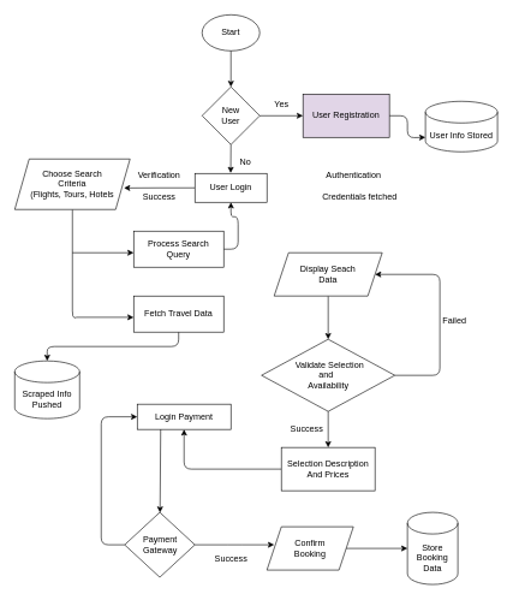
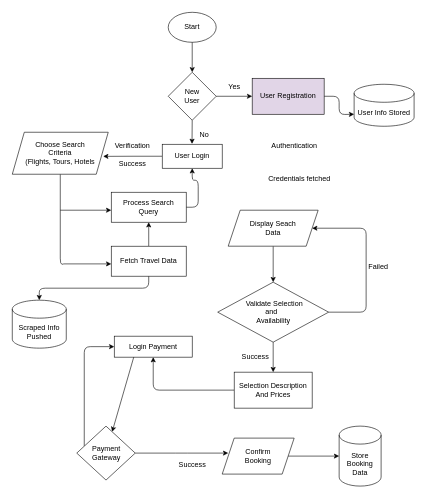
  <mxCell id="0" />
  <mxCell id="1" parent="0" />
  <mxCell id="2" value="&lt;font style=&quot;font-size: 12px;&quot;&gt;Start&lt;/font&gt;" style="ellipse;whiteSpace=wrap;html=1;rounded=0;" vertex="1" parent="1"><mxGeometry x="280" y="20" width="80" height="50" as="geometry" /></mxCell>
  <mxCell id="3" value="" style="endArrow=classic;html=1;rounded=1;curved=0;" edge="1" parent="1" target="5"><mxGeometry width="50" height="50" relative="1" as="geometry"><mxPoint x="320" y="70" as="sourcePoint" /><mxPoint x="220" y="120" as="targetPoint" /></mxGeometry></mxCell>
  <mxCell id="4" value="" style="edgeStyle=orthogonalEdgeStyle;rounded=0;orthogonalLoop=1;jettySize=auto;html=1;" edge="1" parent="1" source="5" target="9"><mxGeometry relative="1" as="geometry" /></mxCell>
  <mxCell id="5" value="&amp;nbsp;New&amp;nbsp;&lt;div&gt;User&lt;/div&gt;" style="rhombus;whiteSpace=wrap;html=1;rounded=0;" vertex="1" parent="1"><mxGeometry x="280" y="120" width="80" height="80" as="geometry" /></mxCell>
  <mxCell id="6" value="" style="endArrow=classic;html=1;rounded=0;exitX=0.5;exitY=1;exitDx=0;exitDy=0;entryX=-0.008;entryY=0.98;entryDx=0;entryDy=0;entryPerimeter=0;" edge="1" parent="1" source="5" target="7"><mxGeometry width="50" height="50" relative="1" as="geometry"><mxPoint x="280" y="160" as="sourcePoint" /><mxPoint x="210" y="160" as="targetPoint" /></mxGeometry></mxCell>
  <mxCell id="7" value="No" style="text;html=1;align=center;verticalAlign=middle;resizable=0;points=[];autosize=1;strokeColor=none;fillColor=none;rounded=0;" vertex="1" parent="1"><mxGeometry x="320" y="210" width="40" height="30" as="geometry" /></mxCell>
  <mxCell id="8" style="edgeStyle=orthogonalEdgeStyle;rounded=1;orthogonalLoop=1;jettySize=auto;html=1;exitX=1;exitY=0.5;exitDx=0;exitDy=0;curved=0;" edge="1" parent="1" source="9"><mxGeometry relative="1" as="geometry"><mxPoint x="590" y="190" as="targetPoint" /></mxGeometry></mxCell>
  <mxCell id="9" value="User Registration" style="whiteSpace=wrap;html=1;fixDash=0;perimeter=rectanglePerimeter;rounded=0;fillColor=#e1d5e7;" vertex="1" parent="1"><mxGeometry x="420" y="130" width="120" height="60" as="geometry" /></mxCell>
  <mxCell id="10" value="Yes" style="text;html=1;align=center;verticalAlign=middle;resizable=0;points=[];autosize=1;strokeColor=none;fillColor=none;rounded=0;" vertex="1" parent="1"><mxGeometry x="370" y="130" width="40" height="30" as="geometry" /></mxCell>
  <mxCell id="11" value="User Info Stored" style="shape=cylinder3;whiteSpace=wrap;html=1;boundedLbl=1;backgroundOutline=1;size=15;rounded=0;" vertex="1" parent="1"><mxGeometry x="590" y="140" width="100" height="70" as="geometry" /></mxCell>
  <mxCell id="12" style="edgeStyle=orthogonalEdgeStyle;rounded=0;orthogonalLoop=1;jettySize=auto;html=1;exitX=0;exitY=0.5;exitDx=0;exitDy=0;entryX=1.012;entryY=0.603;entryDx=0;entryDy=0;entryPerimeter=0;" edge="1" parent="1" source="13"><mxGeometry relative="1" as="geometry"><mxPoint x="171.56" y="260.21" as="targetPoint" /></mxGeometry></mxCell>
  <mxCell id="13" value="User Login" style="rounded=0;whiteSpace=wrap;html=1;" vertex="1" parent="1"><mxGeometry x="270" y="240" width="100" height="40" as="geometry" /></mxCell>
  <mxCell id="14" value="Authentication" style="text;html=1;align=center;verticalAlign=middle;resizable=0;points=[];autosize=1;strokeColor=none;fillColor=none;rounded=0;" vertex="1" parent="1"><mxGeometry x="440" y="228" width="100" height="30" as="geometry" /></mxCell>
- <mxCell id="15" value="Credentials fetched&amp;nbsp;" style="text;html=1;align=center;verticalAlign=middle;resizable=0;points=[];autosize=1;strokeColor=none;fillColor=none;rounded=0;" vertex="1" parent="1"><mxGeometry x="435" y="258" width="130" height="30" as="geometry" /></mxCell>
+ <mxCell id="15" value="Credentials fetched&amp;nbsp;" style="text;html=1;align=center;verticalAlign=middle;resizable=0;points=[];autosize=1;strokeColor=none;fillColor=none;rounded=0;" vertex="1" parent="1"><mxGeometry x="435" y="283" width="130" height="30" as="geometry" /></mxCell>
  <mxCell id="16" value="Verification" style="text;html=1;align=center;verticalAlign=middle;resizable=0;points=[];autosize=1;strokeColor=none;fillColor=none;rounded=0;" vertex="1" parent="1"><mxGeometry x="180" y="228" width="80" height="30" as="geometry" /></mxCell>
  <mxCell id="17" value="Success" style="text;html=1;align=center;verticalAlign=middle;resizable=0;points=[];autosize=1;strokeColor=none;fillColor=none;rounded=0;" vertex="1" parent="1"><mxGeometry x="185" y="258" width="70" height="30" as="geometry" /></mxCell>
  <mxCell id="18" style="edgeStyle=orthogonalEdgeStyle;orthogonalLoop=1;jettySize=auto;html=1;exitX=0.5;exitY=1;exitDx=0;exitDy=0;endArrow=none;endFill=0;" edge="1" parent="1" source="19"><mxGeometry relative="1" as="geometry"><mxPoint x="105" y="440" as="targetPoint" /><Array as="points"><mxPoint x="100" y="440" /></Array></mxGeometry></mxCell>
  <mxCell id="19" value="Choose Search&lt;div&gt;Criteria&lt;/div&gt;&lt;div&gt;(Flights, Tours, Hotels&lt;/div&gt;" style="shape=parallelogram;perimeter=parallelogramPerimeter;whiteSpace=wrap;html=1;fixedSize=1;" vertex="1" parent="1"><mxGeometry x="20" y="220" width="160" height="70" as="geometry" /></mxCell>
  <mxCell id="20" value="" style="endArrow=classic;html=1;" edge="1" parent="1"><mxGeometry width="50" height="50" relative="1" as="geometry"><mxPoint x="100" y="350" as="sourcePoint" /><mxPoint x="185" y="350" as="targetPoint" /></mxGeometry></mxCell>
  <mxCell id="21" value="" style="endArrow=classic;html=1;" edge="1" parent="1"><mxGeometry width="50" height="50" relative="1" as="geometry"><mxPoint x="105" y="439.5" as="sourcePoint" /><mxPoint x="185" y="439.5" as="targetPoint" /></mxGeometry></mxCell>
  <mxCell id="22" style="edgeStyle=orthogonalEdgeStyle;orthogonalLoop=1;jettySize=auto;html=1;exitX=1;exitY=0.5;exitDx=0;exitDy=0;rounded=1;curved=0;" edge="1" parent="1" source="23" target="13"><mxGeometry relative="1" as="geometry" /></mxCell>
  <mxCell id="23" value="Process Search&lt;div&gt;Query&lt;/div&gt;" style="rounded=0;whiteSpace=wrap;html=1;" vertex="1" parent="1"><mxGeometry x="185" y="320" width="125" height="50" as="geometry" /></mxCell>
+ <mxCell id="24" style="edgeStyle=orthogonalEdgeStyle;orthogonalLoop=1;jettySize=auto;html=1;exitX=0.5;exitY=0;exitDx=0;exitDy=0;entryX=0.5;entryY=1;entryDx=0;entryDy=0;" edge="1" parent="1" source="26" target="23"><mxGeometry relative="1" as="geometry" /></mxCell>
  <mxCell id="25" style="edgeStyle=orthogonalEdgeStyle;orthogonalLoop=1;jettySize=auto;html=1;exitX=0.5;exitY=1;exitDx=0;exitDy=0;" edge="1" parent="1" source="26" target="29"><mxGeometry relative="1" as="geometry"><mxPoint x="80" y="500" as="targetPoint" /></mxGeometry></mxCell>
  <mxCell id="26" value="Fetch Travel Data" style="rounded=0;whiteSpace=wrap;html=1;" vertex="1" parent="1"><mxGeometry x="185" y="410" width="125" height="50" as="geometry" /></mxCell>
  <mxCell id="27" style="edgeStyle=orthogonalEdgeStyle;orthogonalLoop=1;jettySize=auto;html=1;exitX=0.5;exitY=1;exitDx=0;exitDy=0;" edge="1" parent="1" source="28" target="32"><mxGeometry relative="1" as="geometry"><mxPoint x="455" y="460" as="targetPoint" /></mxGeometry></mxCell>
  <mxCell id="28" value="Display Seach&lt;br&gt;Data" style="shape=parallelogram;perimeter=parallelogramPerimeter;whiteSpace=wrap;html=1;fixedSize=1;" vertex="1" parent="1"><mxGeometry x="380" y="350" width="150" height="60" as="geometry" /></mxCell>
  <mxCell id="29" value="Scraped Info Pushed" style="shape=cylinder3;whiteSpace=wrap;html=1;boundedLbl=1;backgroundOutline=1;size=15;" vertex="1" parent="1"><mxGeometry x="20" y="500" width="90" height="80" as="geometry" /></mxCell>
  <mxCell id="30" style="edgeStyle=orthogonalEdgeStyle;orthogonalLoop=1;jettySize=auto;html=1;exitX=1;exitY=0.5;exitDx=0;exitDy=0;" edge="1" parent="1" source="32" target="28"><mxGeometry relative="1" as="geometry"><mxPoint x="640" y="400" as="targetPoint" /><Array as="points"><mxPoint x="610" y="520" /><mxPoint x="610" y="380" /></Array></mxGeometry></mxCell>
  <mxCell id="31" style="edgeStyle=orthogonalEdgeStyle;orthogonalLoop=1;jettySize=auto;html=1;exitX=0.5;exitY=1;exitDx=0;exitDy=0;" edge="1" parent="1" source="32" target="35"><mxGeometry relative="1" as="geometry"><mxPoint x="455" y="620" as="targetPoint" /></mxGeometry></mxCell>
  <mxCell id="32" value="&amp;nbsp; Validate Selection&amp;nbsp;&lt;div&gt;and&amp;nbsp;&amp;nbsp;&lt;/div&gt;&lt;div&gt;Availability&lt;/div&gt;" style="rhombus;whiteSpace=wrap;html=1;" vertex="1" parent="1"><mxGeometry x="362.5" y="470" width="185" height="100" as="geometry" /></mxCell>
  <mxCell id="33" value="Failed" style="text;html=1;align=center;verticalAlign=middle;resizable=0;points=[];autosize=1;strokeColor=none;fillColor=none;" vertex="1" parent="1"><mxGeometry x="600" y="430" width="60" height="30" as="geometry" /></mxCell>
  <mxCell id="34" style="edgeStyle=orthogonalEdgeStyle;orthogonalLoop=1;jettySize=auto;html=1;exitX=0;exitY=0.5;exitDx=0;exitDy=0;" edge="1" parent="1" source="35" target="37"><mxGeometry relative="1" as="geometry"><mxPoint x="330" y="650" as="targetPoint" /></mxGeometry></mxCell>
  <mxCell id="35" value="Selection Description&lt;br&gt;And Prices" style="rounded=0;whiteSpace=wrap;html=1;" vertex="1" parent="1"><mxGeometry x="390" y="620" width="130" height="60" as="geometry" /></mxCell>
  <mxCell id="36" value="Success" style="text;html=1;align=center;verticalAlign=middle;resizable=0;points=[];autosize=1;strokeColor=none;fillColor=none;" vertex="1" parent="1"><mxGeometry x="390" y="580" width="70" height="30" as="geometry" /></mxCell>
  <mxCell id="37" value="Login Payment" style="rounded=0;whiteSpace=wrap;html=1;" vertex="1" parent="1"><mxGeometry x="190" y="560" width="130" height="35" as="geometry" /></mxCell>
  <mxCell id="38" value="" style="endArrow=classic;html=1;exitX=0.25;exitY=1;exitDx=0;exitDy=0;" edge="1" parent="1" source="37" target="41"><mxGeometry width="50" height="50" relative="1" as="geometry"><mxPoint x="220" y="600" as="sourcePoint" /><mxPoint x="221" y="710" as="targetPoint" /></mxGeometry></mxCell>
  <mxCell id="39" style="edgeStyle=orthogonalEdgeStyle;orthogonalLoop=1;jettySize=auto;html=1;entryX=0;entryY=0.5;entryDx=0;entryDy=0;" edge="1" parent="1" source="41" target="37"><mxGeometry relative="1" as="geometry"><mxPoint x="130" y="620" as="targetPoint" /><Array as="points"><mxPoint x="140" y="755" /><mxPoint x="140" y="578" /></Array></mxGeometry></mxCell>
  <mxCell id="40" style="edgeStyle=orthogonalEdgeStyle;orthogonalLoop=1;jettySize=auto;html=1;exitX=1;exitY=0.5;exitDx=0;exitDy=0;" edge="1" parent="1" source="41"><mxGeometry relative="1" as="geometry"><mxPoint x="380" y="755" as="targetPoint" /></mxGeometry></mxCell>
- <mxCell id="41" value="Payment Gateway" style="rhombus;whiteSpace=wrap;html=1;" vertex="1" parent="1"><mxGeometry x="172.5" y="710" width="97.5" height="90" as="geometry" /></mxCell>
+ <mxCell id="41" value="Payment Gateway" style="rhombus;whiteSpace=wrap;html=1;" vertex="1" parent="1"><mxGeometry x="127.5" y="710" width="97.5" height="90" as="geometry" /></mxCell>
  <mxCell id="42" value="Success" style="text;html=1;align=center;verticalAlign=middle;resizable=0;points=[];autosize=1;strokeColor=none;fillColor=none;" vertex="1" parent="1"><mxGeometry x="285" y="760" width="70" height="30" as="geometry" /></mxCell>
  <mxCell id="43" style="edgeStyle=orthogonalEdgeStyle;orthogonalLoop=1;jettySize=auto;html=1;exitX=1;exitY=0.5;exitDx=0;exitDy=0;" edge="1" parent="1" source="44" target="45"><mxGeometry relative="1" as="geometry"><mxPoint x="580" y="760" as="targetPoint" /></mxGeometry></mxCell>
  <mxCell id="44" value="Confirm&lt;div&gt;Booking&lt;/div&gt;" style="shape=parallelogram;perimeter=parallelogramPerimeter;whiteSpace=wrap;html=1;fixedSize=1;" vertex="1" parent="1"><mxGeometry x="370" y="730" width="120" height="60" as="geometry" /></mxCell>
  <mxCell id="45" value="Store Booking Data" style="shape=cylinder3;whiteSpace=wrap;html=1;boundedLbl=1;backgroundOutline=1;size=15;" vertex="1" parent="1"><mxGeometry x="565" y="710" width="70" height="100" as="geometry" /></mxCell>
